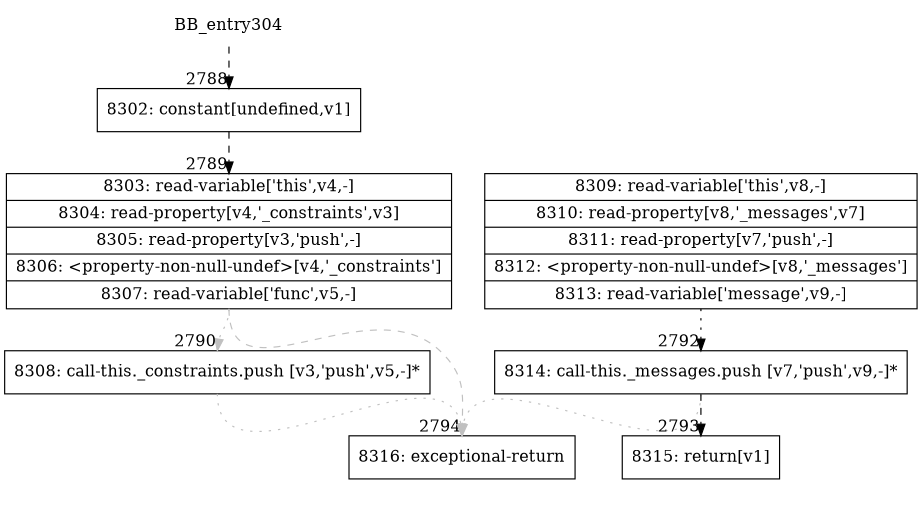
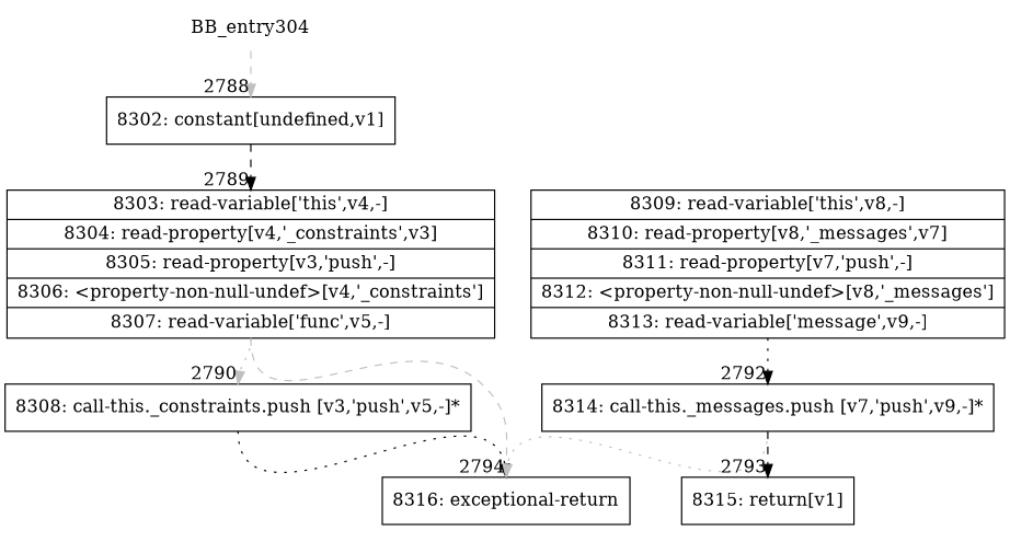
  digraph {
    rankdir=TD
    node [shape=record]
    edge [headport=n style=dashed tailport=s]
    BB_entry304 [shape=none]
    n2 [label="{8302: constant[undefined,v1]}"]
    n3 [label="{8303: read-variable['this',v4,-]|8304: read-property[v4,'_constraints',v3]|8305: read-property[v3,'push',-]|8306: \<property-non-null-undef\>[v4,'_constraints']|8307: read-variable['func',v5,-]}"]
    n4 [label="{8308: call-this._constraints.push [v3,'push',v5,-]*}"]
    n5 [label="{8316: exceptional-return}"]
    n6 [label="{8309: read-variable['this',v8,-]|8310: read-property[v8,'_messages',v7]|8311: read-property[v7,'push',-]|8312: \<property-non-null-undef\>[v8,'_messages']|8313: read-variable['message',v9,-]}"]
    n7 [label="{8314: call-this._messages.push [v7,'push',v9,-]*}"]
    n8 [label="{8315: return[v1]}"]
-   BB_entry304 -> n2 [headlabel="    2788"]
+   BB_entry304 -> n2 [headlabel="    2788" color=gray]
    n2 -> n3 [headlabel="      2789"]
    n3 -> n4 [color=gray headlabel="      2790" style=dotted]
    n3 -> n5 [color=gray headlabel="      2794"]
-   n4 -> n5 [color=gray style=dotted]
+   n4 -> n5 [color=black style=dotted]
    n6 -> n7 [headlabel="      2792" style=dotted]
    n7 -> n5 [color=gray style=dotted]
    n7 -> n8 [headlabel="      2793"]
  }
